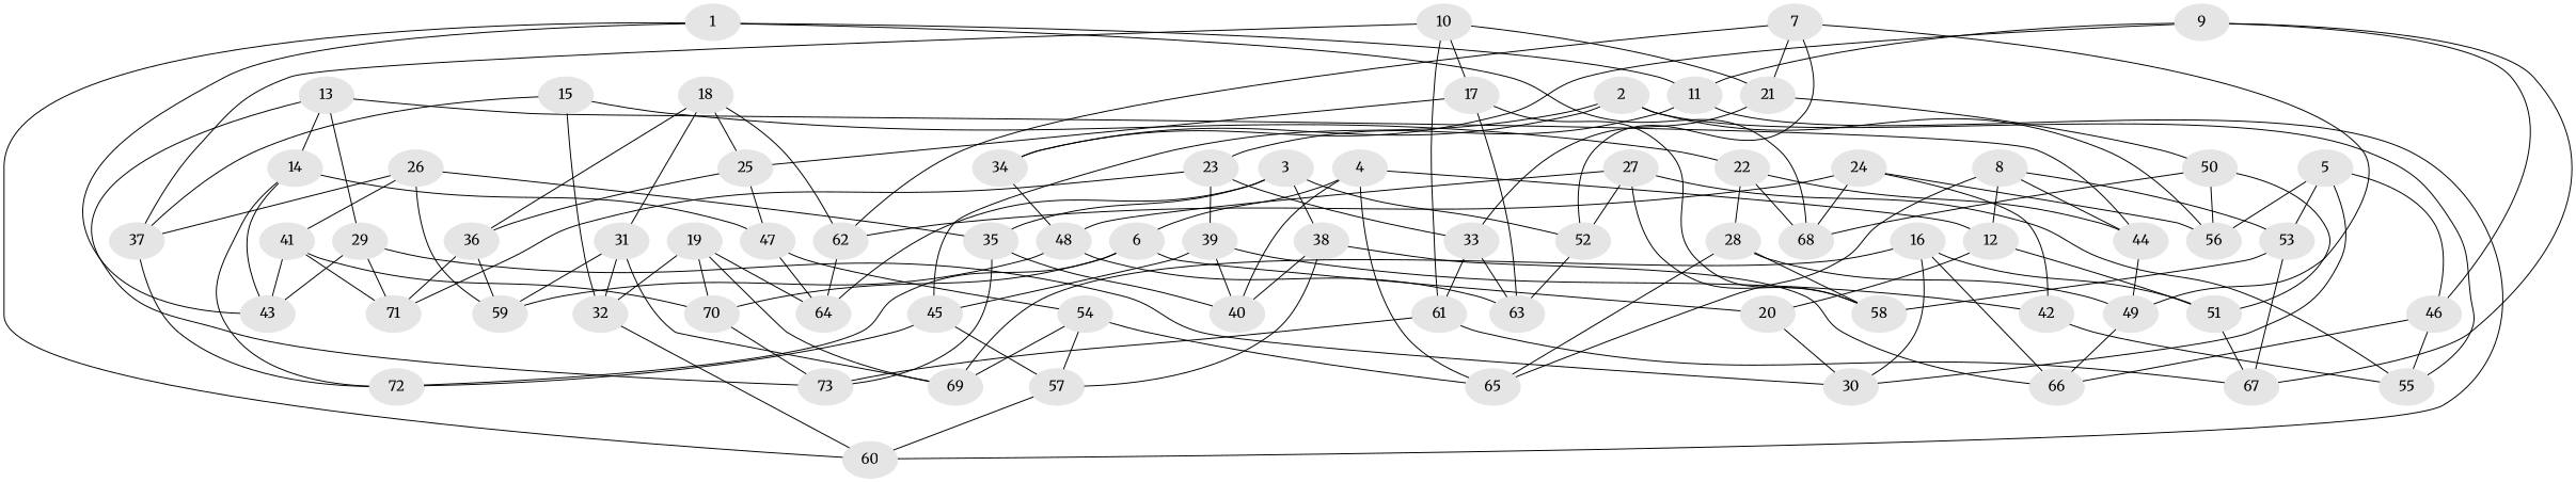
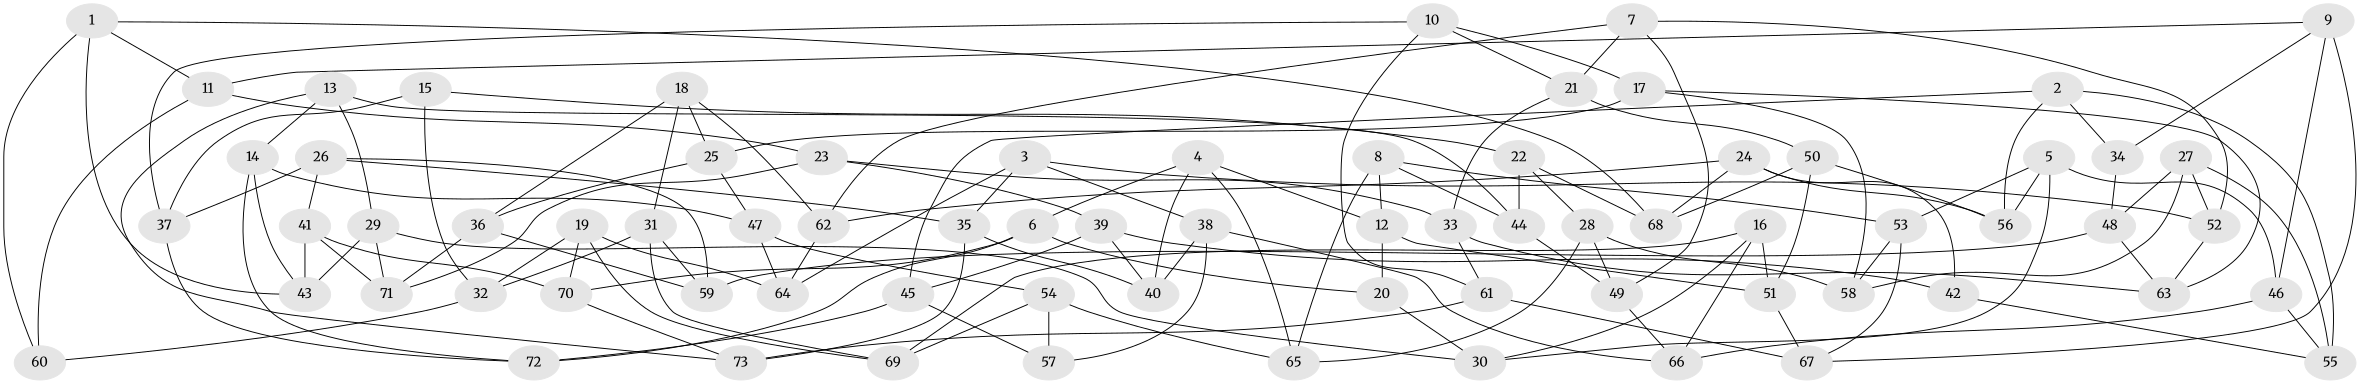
  graph {
    fontname=Merriweather
    node [color=gray90 fontname=Merriweather style=filled]
    edge [fontname=Merriweather]
    1
    11
    43
    60
    68
    23
    2
    34
    45
    55
    56
    48
    72
    57
    3
    35
    38
    52
    64
    40
    73
    66
    63
    4
    6
    12
    65
    20
    70
    51
    5
    30
    46
    53
    67
    58
    7
    21
    49
    62
    33
    50
    8
    44
    9
    10
    17
    37
    61
    25
    39
    71
    13
    14
    29
    47
    54
    15
    22
    32
    28
    42
    16
    69
    36
    18
    31
    59
    19
    24
    26
    41
    27
    1 -- 11
    1 -- 43
    1 -- 60
    1 -- 68
    11 -- 60
    11 -- 23
    23 -- 33
    23 -- 39
    23 -- 71
    2 -- 34
    2 -- 45
    2 -- 55
    2 -- 56
    34 -- 48
    45 -- 72
    45 -- 57
    48 -- 63
    48 -- 59
-   57 -- 60
    3 -- 35
    3 -- 38
    3 -- 52
    3 -- 64
    35 -- 40
    35 -- 73
    38 -- 57
    38 -- 40
    38 -- 66
    52 -- 63
    4 -- 40
    4 -- 6
    4 -- 12
    4 -- 65
    6 -- 72
    6 -- 20
    6 -- 70
    12 -- 20
    12 -- 51
    20 -- 30
    70 -- 73
    51 -- 67
    5 -- 56
    5 -- 30
    5 -- 46
    5 -- 53
    46 -- 55
    46 -- 66
    53 -- 67
    53 -- 58
    7 -- 52
    7 -- 21
    7 -- 49
    7 -- 62
    21 -- 33
    21 -- 50
    49 -- 66
    62 -- 64
    33 -- 63
    33 -- 61
    50 -- 68
    50 -- 56
    50 -- 51
    8 -- 12
    8 -- 65
    8 -- 53
    8 -- 44
    44 -- 49
    9 -- 11
    9 -- 34
    9 -- 46
    9 -- 67
    10 -- 21
    10 -- 17
    10 -- 37
    10 -- 61
    17 -- 63
    17 -- 58
    17 -- 25
    37 -- 72
    61 -- 73
    61 -- 67
    25 -- 47
    25 -- 36
    39 -- 45
    39 -- 40
    39 -- 42
    13 -- 73
    13 -- 44
    13 -- 14
    13 -- 29
    14 -- 43
    14 -- 72
    14 -- 47
    29 -- 43
    29 -- 30
    29 -- 71
    47 -- 64
    47 -- 54
    54 -- 57
    54 -- 65
    54 -- 69
    15 -- 37
    15 -- 22
    15 -- 32
    22 -- 68
    22 -- 44
    22 -- 28
    32 -- 60
    28 -- 65
    28 -- 58
    28 -- 49
    42 -- 55
    16 -- 66
    16 -- 51
    16 -- 30
    16 -- 69
    36 -- 71
    36 -- 59
    18 -- 62
    18 -- 25
    18 -- 36
    18 -- 31
    31 -- 32
    31 -- 69
    31 -- 59
    19 -- 64
    19 -- 70
    19 -- 32
    19 -- 69
    24 -- 68
    24 -- 56
    24 -- 62
    24 -- 42
    26 -- 35
    26 -- 37
    26 -- 59
    26 -- 41
    41 -- 43
    41 -- 70
    41 -- 71
    27 -- 55
    27 -- 48
    27 -- 52
    27 -- 58
  }
